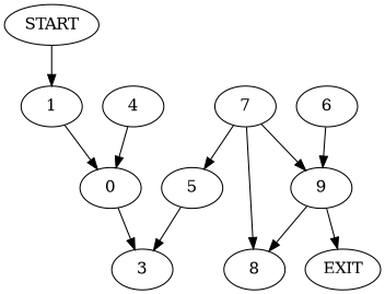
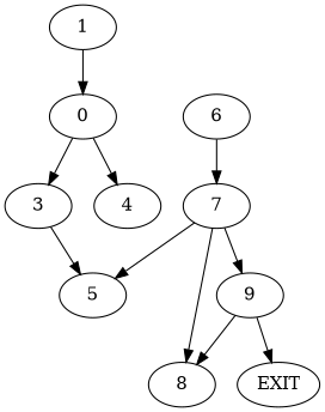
  digraph {
-   n1 [label=START]
    1
    n3 [label=0]
    n4 [label=EXIT]
    3
    4
    5
    6
    7
    8
    9
-   n1 -> 1
    1 -> n3
    n3 -> 3
-   4 -> n3
-   5 -> 3
-   6 -> 9
+   n3 -> 4
+   3 -> 5
+   6 -> 7
    7 -> 5
    7 -> 8
    7 -> 9
    9 -> n4
    9 -> 8
  }
